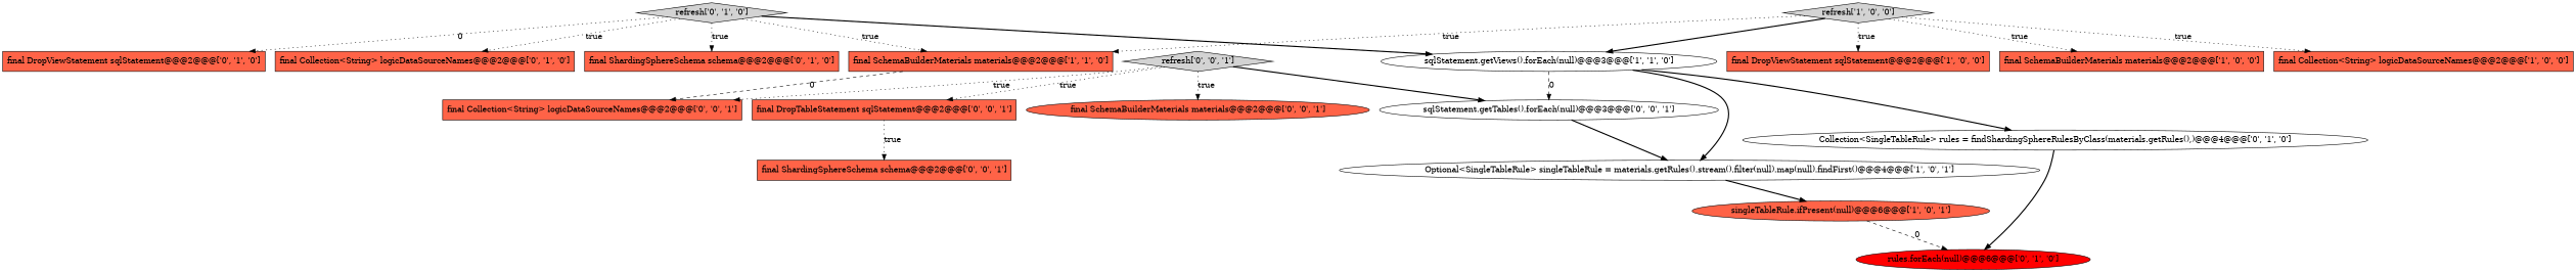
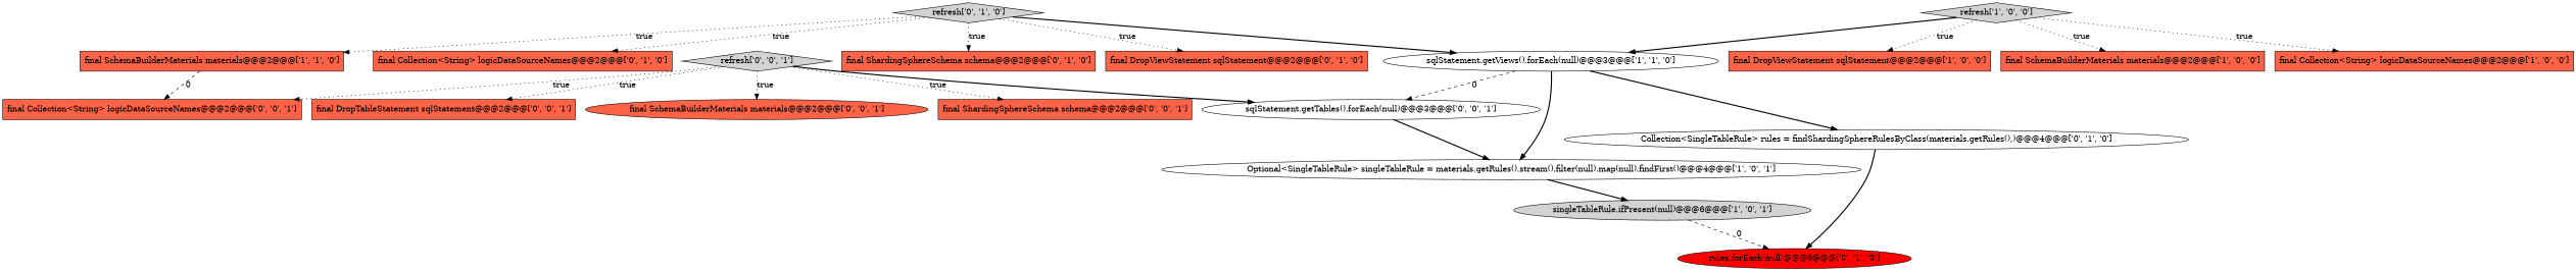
  digraph {
    node [fillcolor=tomato shape=box style=filled]
    edge [style=dotted]
    n1 [fillcolor=white label="Collection<SingleTableRule> rules = findShardingSphereRulesByClass(materials.getRules(),)@@@4@@@['0', '1', '0']" shape=ellipse]
    n2 [fillcolor=red label="rules.forEach(null)@@@6@@@['0', '1', '0']" shape=ellipse]
    n3 [label="final DropViewStatement sqlStatement@@@2@@@['1', '0', '0']"]
    n4 [fillcolor=white label="sqlStatement.getViews().forEach(null)@@@3@@@['1', '1', '0']" shape=ellipse]
    n5 [fillcolor=white label="sqlStatement.getTables().forEach(null)@@@3@@@['0', '0', '1']" shape=ellipse]
    n6 [fillcolor=white label="Optional<SingleTableRule> singleTableRule = materials.getRules().stream().filter(null).map(null).findFirst()@@@4@@@['1', '0', '1']" shape=ellipse]
-   n7 [label="singleTableRule.ifPresent(null)@@@6@@@['1', '0', '1']" shape=ellipse]
+   n7 [fillcolor=lightgray label="singleTableRule.ifPresent(null)@@@6@@@['1', '0', '1']" shape=ellipse]
    n8 [fillcolor=lightgray label="refresh['0', '1', '0']" shape=diamond]
    n9 [label="final SchemaBuilderMaterials materials@@@2@@@['1', '1', '0']"]
    n10 [label="final ShardingSphereSchema schema@@@2@@@['0', '1', '0']"]
    n11 [label="final DropViewStatement sqlStatement@@@2@@@['0', '1', '0']"]
    n12 [label="final Collection<String> logicDataSourceNames@@@2@@@['0', '1', '0']"]
    n13 [label="final Collection<String> logicDataSourceNames@@@2@@@['0', '0', '1']"]
    n14 [label="final SchemaBuilderMaterials materials@@@2@@@['0', '0', '1']" shape=ellipse]
    n15 [label="final SchemaBuilderMaterials materials@@@2@@@['1', '0', '0']"]
    n16 [label="final ShardingSphereSchema schema@@@2@@@['0', '0', '1']"]
    n17 [fillcolor=lightgray label="refresh['0', '0', '1']" shape=diamond]
    n18 [label="final DropTableStatement sqlStatement@@@2@@@['0', '0', '1']"]
    n19 [label="final Collection<String> logicDataSourceNames@@@2@@@['1', '0', '0']"]
    n20 [fillcolor=lightgray label="refresh['1', '0', '0']" shape=diamond]
    n1 -> n2 [style=bold]
    n4 -> n1 [style=bold]
    n4 -> n5 [label=0 style=dashed]
    n4 -> n6 [style=bold]
    n5 -> n6 [style=bold]
    n6 -> n7 [style=bold]
    n7 -> n2 [label=0 style=dashed]
    n8 -> n4 [style=bold]
    n8 -> n9 [label=true]
    n8 -> n10 [label=true]
-   n8 -> n11 [label=0]
+   n8 -> n11 [label=true]
    n8 -> n12 [label=true]
    n9 -> n13 [label=0 style=dashed]
    n17 -> n5 [style=bold]
    n17 -> n13 [label=true]
    n17 -> n14 [label=true]
-   n18 -> n16 [label=true]
+   n17 -> n16 [label=true]
    n17 -> n18 [label=true]
    n20 -> n3 [label=true]
    n20 -> n4 [style=bold]
-   n20 -> n9 [label=true]
    n20 -> n15 [label=true]
    n20 -> n19 [label=true]
  }
